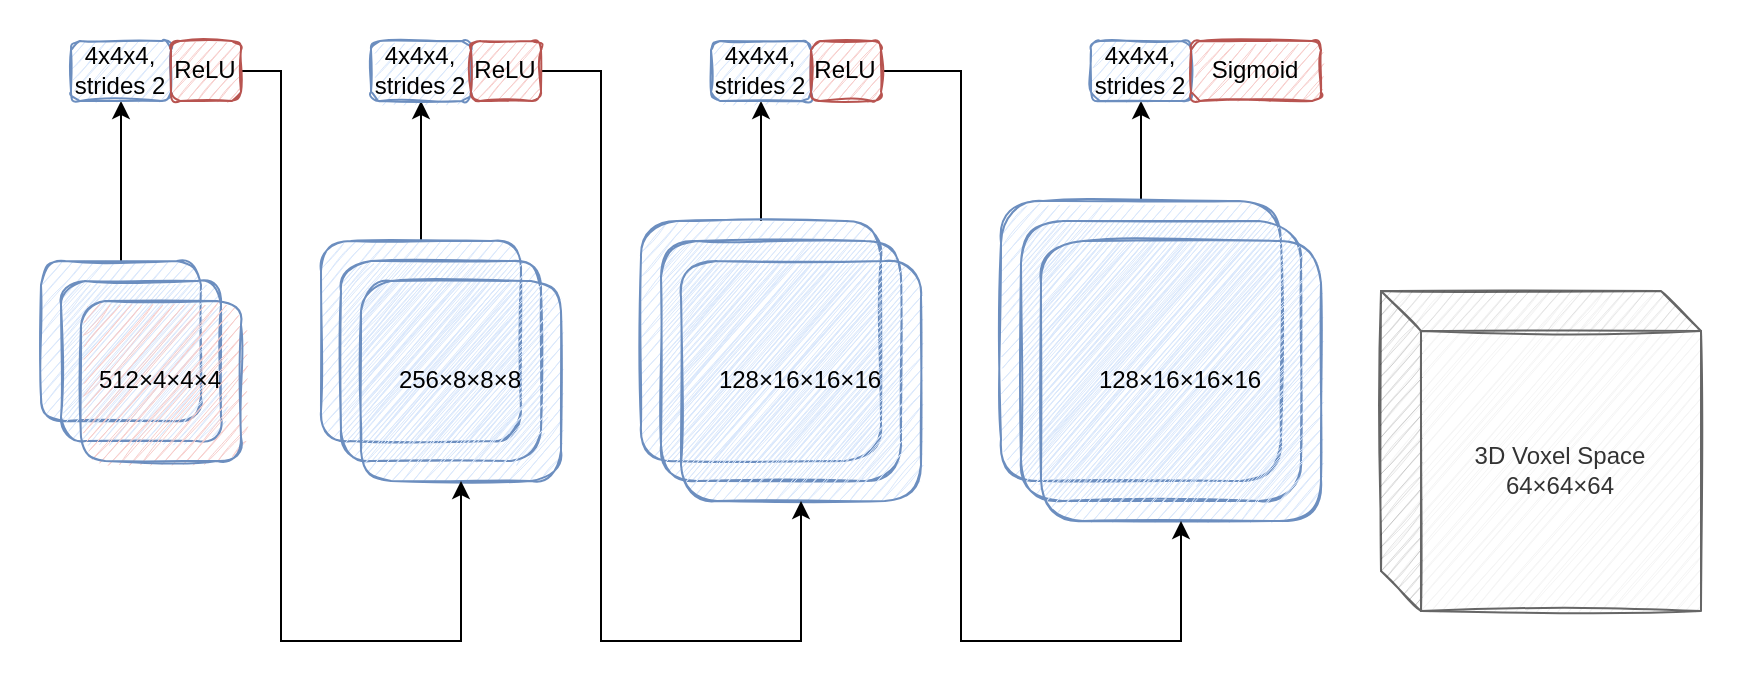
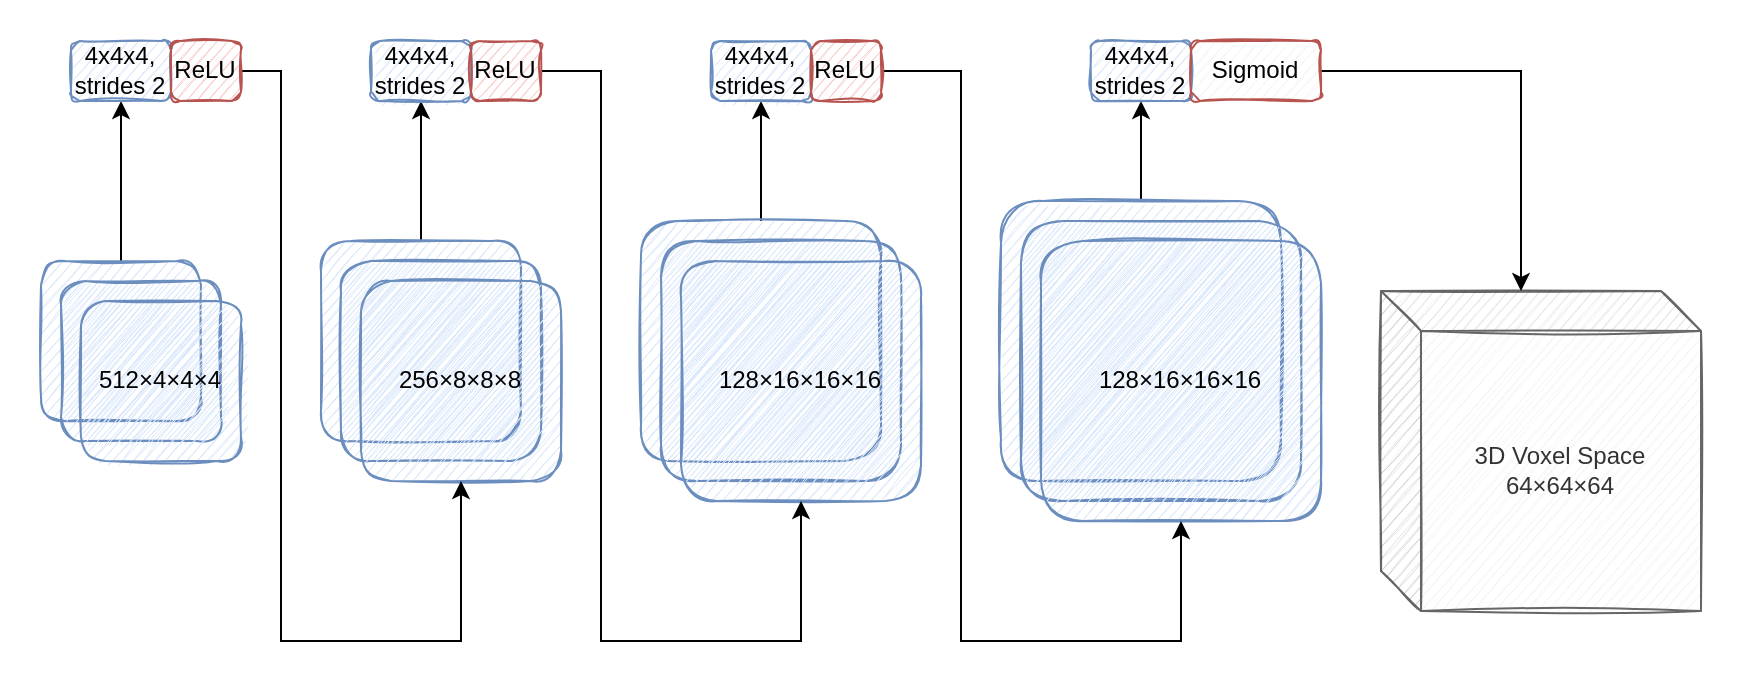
  <mxCell id="0" />
  <mxCell id="1" parent="0" />
  <mxCell id="2" style="edgeStyle=orthogonalEdgeStyle;rounded=0;orthogonalLoop=1;jettySize=auto;html=1;entryX=0.5;entryY=1;entryDx=0;entryDy=0;" edge="1" parent="1" source="3" target="19"><mxGeometry relative="1" as="geometry" /></mxCell>
  <mxCell id="3" value="" style="rounded=1;whiteSpace=wrap;html=1;shadow=0;glass=0;sketch=1;fillColor=#dae8fc;strokeColor=#6c8ebf;" vertex="1" parent="1"><mxGeometry x="20" y="130" width="80" height="80" as="geometry" /></mxCell>
  <mxCell id="4" style="edgeStyle=orthogonalEdgeStyle;rounded=0;orthogonalLoop=1;jettySize=auto;html=1;entryX=0.5;entryY=1;entryDx=0;entryDy=0;" edge="1" parent="1" source="5" target="20"><mxGeometry relative="1" as="geometry" /></mxCell>
  <mxCell id="5" value="" style="rounded=1;whiteSpace=wrap;html=1;shadow=0;glass=0;sketch=1;fillColor=#dae8fc;strokeColor=#6c8ebf;" vertex="1" parent="1"><mxGeometry x="160" y="120" width="100" height="100" as="geometry" /></mxCell>
  <mxCell id="6" style="edgeStyle=orthogonalEdgeStyle;rounded=0;orthogonalLoop=1;jettySize=auto;html=1;entryX=0.5;entryY=1;entryDx=0;entryDy=0;" edge="1" parent="1" source="7" target="21"><mxGeometry relative="1" as="geometry" /></mxCell>
  <mxCell id="7" value="" style="rounded=1;whiteSpace=wrap;html=1;shadow=0;glass=0;sketch=1;fillColor=#dae8fc;strokeColor=#6c8ebf;" vertex="1" parent="1"><mxGeometry x="320" y="110" width="120" height="120" as="geometry" /></mxCell>
  <mxCell id="8" style="edgeStyle=orthogonalEdgeStyle;rounded=0;orthogonalLoop=1;jettySize=auto;html=1;entryX=0.5;entryY=1;entryDx=0;entryDy=0;" edge="1" parent="1" source="9" target="28"><mxGeometry relative="1" as="geometry" /></mxCell>
  <mxCell id="9" value="" style="rounded=1;whiteSpace=wrap;html=1;shadow=0;glass=0;sketch=1;fillColor=#dae8fc;strokeColor=#6c8ebf;" vertex="1" parent="1"><mxGeometry x="500" y="100" width="140" height="140" as="geometry" /></mxCell>
  <mxCell id="10" value="3D Voxel Space&lt;br/&gt;64×64×64" style="shape=cube;whiteSpace=wrap;html=1;boundedLbl=1;backgroundOutline=1;darkOpacity=0.05;darkOpacity2=0.1;shadow=0;glass=0;sketch=1;fillColor=#f5f5f5;strokeColor=#666666;fontColor=#333333;" vertex="1" parent="1"><mxGeometry x="690" y="145" width="160" height="160" as="geometry" /></mxCell>
  <mxCell id="11" value="" style="rounded=1;whiteSpace=wrap;html=1;shadow=0;glass=0;sketch=1;fillColor=#dae8fc;strokeColor=#6c8ebf;" vertex="1" parent="1"><mxGeometry x="30" y="140" width="80" height="80" as="geometry" /></mxCell>
- <mxCell id="12" value="512×4×4×4" style="rounded=1;whiteSpace=wrap;html=1;shadow=0;glass=0;sketch=1;fillColor=#f8cecc;strokeColor=#6c8ebf;" vertex="1" parent="1"><mxGeometry x="40" y="150" width="80" height="80" as="geometry" /></mxCell>
+ <mxCell id="12" value="512×4×4×4" style="rounded=1;whiteSpace=wrap;html=1;shadow=0;glass=0;sketch=1;fillColor=#dae8fc;strokeColor=#6c8ebf;" vertex="1" parent="1"><mxGeometry x="40" y="150" width="80" height="80" as="geometry" /></mxCell>
  <mxCell id="13" value="" style="rounded=1;whiteSpace=wrap;html=1;shadow=0;glass=0;sketch=1;fillColor=#dae8fc;strokeColor=#6c8ebf;" vertex="1" parent="1"><mxGeometry x="170" y="130" width="100" height="100" as="geometry" /></mxCell>
  <mxCell id="14" value="256×8×8×8" style="rounded=1;whiteSpace=wrap;html=1;shadow=0;glass=0;sketch=1;fillColor=#dae8fc;strokeColor=#6c8ebf;" vertex="1" parent="1"><mxGeometry x="180" y="140" width="100" height="100" as="geometry" /></mxCell>
  <mxCell id="15" value="" style="rounded=1;whiteSpace=wrap;html=1;shadow=0;glass=0;sketch=1;fillColor=#dae8fc;strokeColor=#6c8ebf;" vertex="1" parent="1"><mxGeometry x="330" y="120" width="120" height="120" as="geometry" /></mxCell>
  <mxCell id="16" value="128×16×16×16" style="rounded=1;whiteSpace=wrap;html=1;shadow=0;glass=0;sketch=1;fillColor=#dae8fc;strokeColor=#6c8ebf;" vertex="1" parent="1"><mxGeometry x="340" y="130" width="120" height="120" as="geometry" /></mxCell>
  <mxCell id="17" value="" style="rounded=1;whiteSpace=wrap;html=1;shadow=0;glass=0;sketch=1;fillColor=#dae8fc;strokeColor=#6c8ebf;" vertex="1" parent="1"><mxGeometry x="510" y="110" width="140" height="140" as="geometry" /></mxCell>
  <mxCell id="18" value="128×16×16×16" style="rounded=1;whiteSpace=wrap;html=1;shadow=0;glass=0;sketch=1;fillColor=#dae8fc;strokeColor=#6c8ebf;" vertex="1" parent="1"><mxGeometry x="520" y="120" width="140" height="140" as="geometry" /></mxCell>
  <mxCell id="19" value="4x4x4, strides 2" style="rounded=1;whiteSpace=wrap;html=1;shadow=0;glass=0;sketch=1;fillColor=#dae8fc;strokeColor=#6c8ebf;" vertex="1" parent="1"><mxGeometry x="35" y="20" width="50" height="30" as="geometry" /></mxCell>
  <mxCell id="20" value="4x4x4, strides 2" style="rounded=1;whiteSpace=wrap;html=1;shadow=0;glass=0;sketch=1;fillColor=#dae8fc;strokeColor=#6c8ebf;" vertex="1" parent="1"><mxGeometry x="185" y="20" width="50" height="30" as="geometry" /></mxCell>
  <mxCell id="21" value="4x4x4, strides 2" style="rounded=1;whiteSpace=wrap;html=1;shadow=0;glass=0;sketch=1;fillColor=#dae8fc;strokeColor=#6c8ebf;" vertex="1" parent="1"><mxGeometry x="355" y="20" width="50" height="30" as="geometry" /></mxCell>
  <mxCell id="22" style="edgeStyle=orthogonalEdgeStyle;rounded=0;orthogonalLoop=1;jettySize=auto;html=1;entryX=0.5;entryY=1;entryDx=0;entryDy=0;" edge="1" parent="1" source="23" target="14"><mxGeometry relative="1" as="geometry"><Array as="points"><mxPoint x="140" y="35" /><mxPoint x="140" y="320" /><mxPoint x="230" y="320" /></Array></mxGeometry></mxCell>
  <mxCell id="23" value="ReLU" style="rounded=1;whiteSpace=wrap;html=1;shadow=0;glass=0;sketch=1;fillColor=#f8cecc;strokeColor=#b85450;" vertex="1" parent="1"><mxGeometry x="85" y="20" width="35" height="30" as="geometry" /></mxCell>
  <mxCell id="24" style="edgeStyle=orthogonalEdgeStyle;rounded=0;orthogonalLoop=1;jettySize=auto;html=1;entryX=0.5;entryY=1;entryDx=0;entryDy=0;" edge="1" parent="1" source="25" target="16"><mxGeometry relative="1" as="geometry"><Array as="points"><mxPoint x="300" y="35" /><mxPoint x="300" y="320" /><mxPoint x="400" y="320" /></Array></mxGeometry></mxCell>
  <mxCell id="25" value="ReLU" style="rounded=1;whiteSpace=wrap;html=1;shadow=0;glass=0;sketch=1;fillColor=#f8cecc;strokeColor=#b85450;" vertex="1" parent="1"><mxGeometry x="235" y="20" width="35" height="30" as="geometry" /></mxCell>
  <mxCell id="26" style="edgeStyle=orthogonalEdgeStyle;rounded=0;orthogonalLoop=1;jettySize=auto;html=1;entryX=0.5;entryY=1;entryDx=0;entryDy=0;" edge="1" parent="1" source="27" target="18"><mxGeometry relative="1" as="geometry"><Array as="points"><mxPoint x="480" y="35" /><mxPoint x="480" y="320" /><mxPoint x="590" y="320" /></Array></mxGeometry></mxCell>
  <mxCell id="27" value="ReLU" style="rounded=1;whiteSpace=wrap;html=1;shadow=0;glass=0;sketch=1;fillColor=#f8cecc;strokeColor=#b85450;" vertex="1" parent="1"><mxGeometry x="405" y="20" width="35" height="30" as="geometry" /></mxCell>
  <mxCell id="28" value="4x4x4, strides 2" style="rounded=1;whiteSpace=wrap;html=1;shadow=0;glass=0;sketch=1;fillColor=#dae8fc;strokeColor=#6c8ebf;" vertex="1" parent="1"><mxGeometry x="545" y="20" width="50" height="30" as="geometry" /></mxCell>
- <mxCell id="30" value="Sigmoid" style="rounded=1;whiteSpace=wrap;html=1;shadow=0;glass=0;sketch=1;fillColor=#f8cecc;strokeColor=#b85450;" vertex="1" parent="1"><mxGeometry x="595" y="20" width="65" height="30" as="geometry" /></mxCell>
+ <mxCell id="29" style="edgeStyle=orthogonalEdgeStyle;rounded=0;orthogonalLoop=1;jettySize=auto;html=1;entryX=0;entryY=0;entryDx=70;entryDy=0;entryPerimeter=0;" edge="1" parent="1" source="30" target="10"><mxGeometry relative="1" as="geometry" /></mxCell>
+ <mxCell id="30" value="Sigmoid" style="rounded=1;whiteSpace=wrap;html=1;shadow=0;glass=0;sketch=1;fillColor=#f5f5f5;strokeColor=#b85450;" vertex="1" parent="1"><mxGeometry x="595" y="20" width="65" height="30" as="geometry" /></mxCell>
